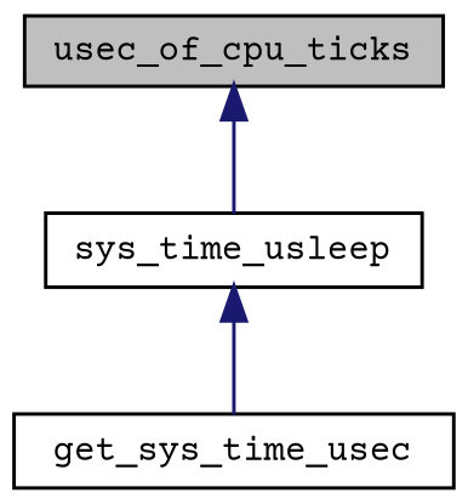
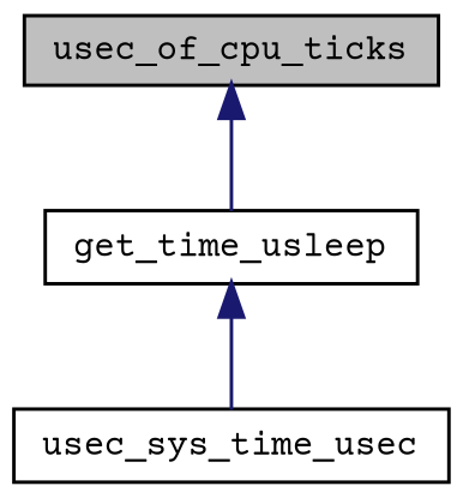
  digraph {
    fontname="Courier Prime"
    rankdir=TB
    node [color=black fillcolor=white fontname="Courier Prime" fontsize=10 shape=record style=filled]
    edge [color=midnightblue dir=back fontname="Courier Prime" fontsize=10 labelfontname=FreeSans labelfontsize=10 style=solid]
    n1 [fillcolor=grey75 fontcolor=black height=0.2 label=usec_of_cpu_ticks width=0.4]
-   n2 [height=0.2 label=sys_time_usleep width=0.4]
-   n3 [height=0.2 label=get_sys_time_usec width=0.4]
+   n2 [height=0.2 label=get_time_usleep width=0.4]
+   n3 [height=0.2 label=usec_sys_time_usec width=0.4]
    n1 -> n2
    n2 -> n3
  }
